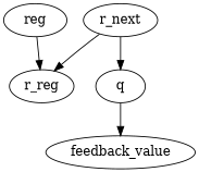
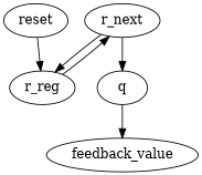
  strict digraph {
    edge [weight=1.0]
    q
    feedback_value
    r_reg
    r_next
-   reset [label=reg]
+   reset
    q -> feedback_value
+   r_reg -> r_next
    r_next -> q
    r_next -> r_reg
    reset -> r_reg [weight=2.0]
  }
